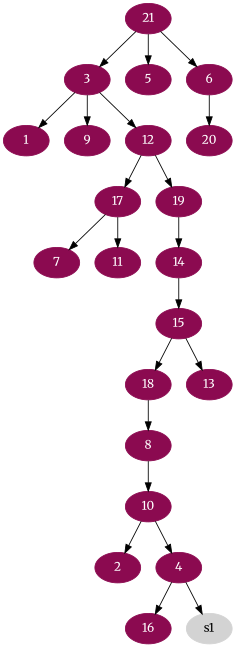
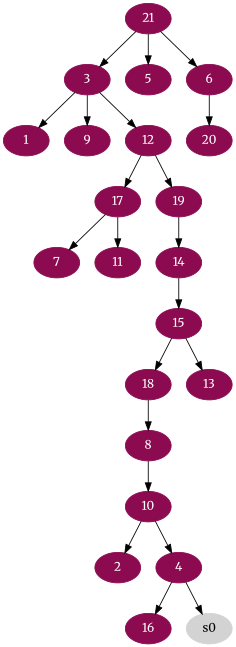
  digraph {
    fontname=Merriweather
    node [color=deeppink4 fontcolor=white style=filled fontname=Merriweather]
    edge [fontname=Merriweather]
    3
    1
    9
    12
    10
    2
    4
    21
    5
    6
    16
-   s0 [color=lightgrey fontcolor=black label=s1]
+   s0 [color=lightgrey fontcolor=black]
    20
    17
    7
    11
    18
    8
    19
    15
    13
    14
    3 -> 1
    3 -> 9
    3 -> 12
    12 -> 17
    12 -> 19
    10 -> 2
    10 -> 4
    4 -> 16
    4 -> s0
    21 -> 3
    21 -> 5
    21 -> 6
    6 -> 20
    17 -> 7
    17 -> 11
    18 -> 8
    8 -> 10
    19 -> 14
    15 -> 18
    15 -> 13
    14 -> 15
  }
